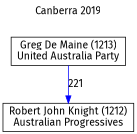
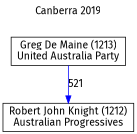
  digraph {
    label="Canberra 2019"
    labelloc=t
    mclimit=10
    fontname="Fira Sans"
    node [shape=box fontname="Fira Sans"]
    n1 [label="Robert John Knight (1212)\nAustralian Progressives"]
    n2 [label="Greg De Maine (1213)\nUnited Australia Party"]
-   n2 -> n1 [label=221 color=blue fontname="Fira Sans"]
+   n2 -> n1 [label=521 color=blue fontname="Fira Sans"]
  }
